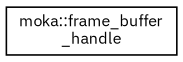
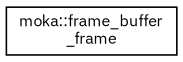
  digraph {
    rankdir=LR
    fontname="IBM Plex Sans"
-   n1 [color=black fillcolor=white fontname="IBM Plex Sans" fontsize=10 height=0.2 label="moka::frame_buffer\l_handle" shape=record style=filled width=0.4]
+   n1 [color=black fillcolor=white fontname="IBM Plex Sans" fontsize=10 height=0.2 label="moka::frame_buffer\l_frame" shape=record style=filled width=0.4]
  }
